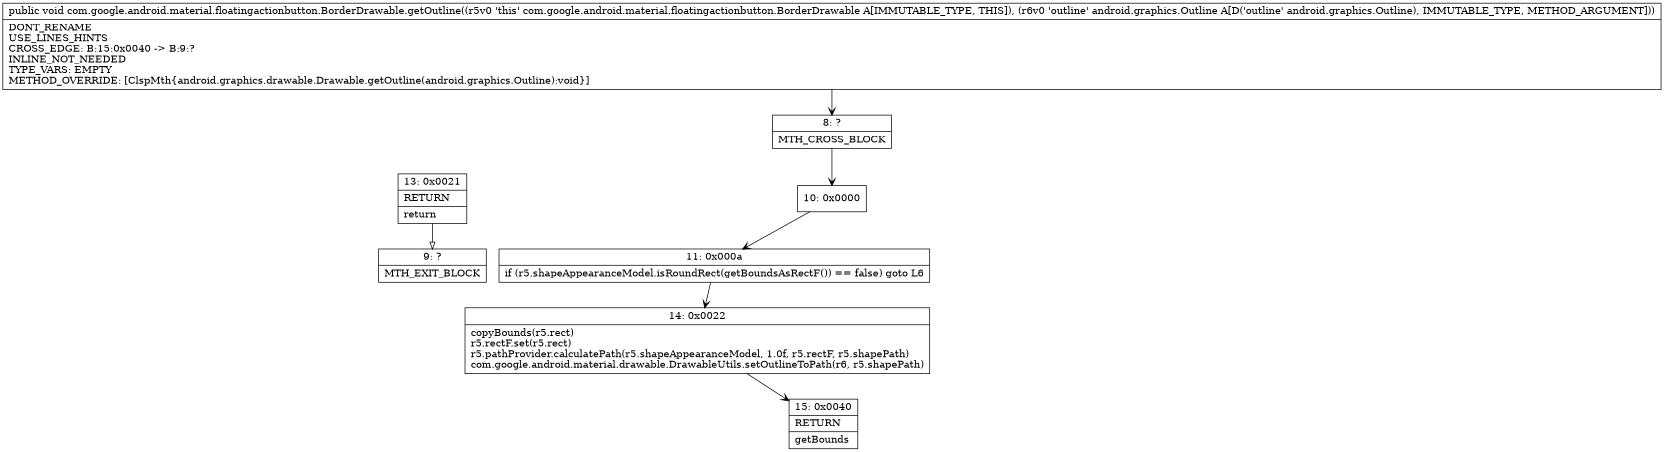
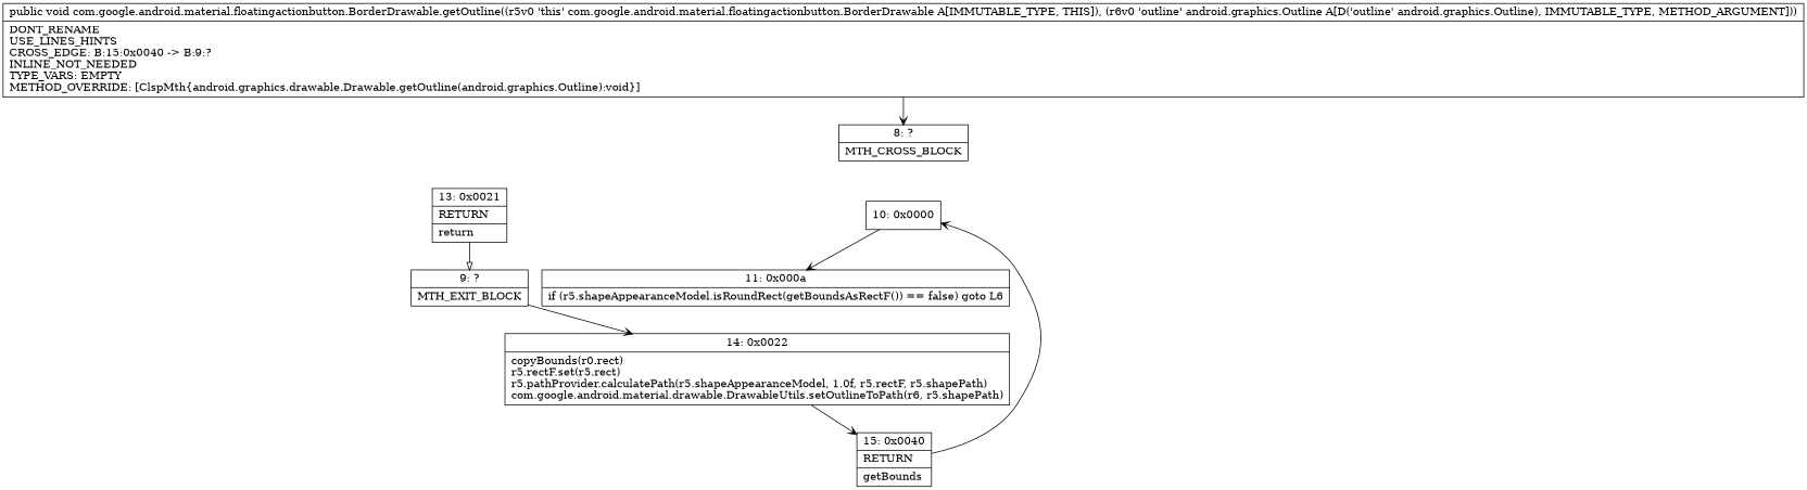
  digraph {
    node [shape=record]
    edge [arrowhead=vee]
    n1 [label="{8\:\ ?|MTH_CROSS_BLOCK\l}"]
    n2 [label="{10\:\ 0x0000}"]
    n3 [label="{11\:\ 0x000a|if (r5.shapeAppearanceModel.isRoundRect(getBoundsAsRectF()) == false) goto L6\l}"]
-   n4 [label="{14\:\ 0x0022|copyBounds(r5.rect)\lr5.rectF.set(r5.rect)\lr5.pathProvider.calculatePath(r5.shapeAppearanceModel, 1.0f, r5.rectF, r5.shapePath)\lcom.google.android.material.drawable.DrawableUtils.setOutlineToPath(r6, r5.shapePath)\l}"]
+   n4 [label="{14\:\ 0x0022|copyBounds(r0.rect)\lr5.rectF.set(r5.rect)\lr5.pathProvider.calculatePath(r5.shapeAppearanceModel, 1.0f, r5.rectF, r5.shapePath)\lcom.google.android.material.drawable.DrawableUtils.setOutlineToPath(r6, r5.shapePath)\l}"]
    n5 [label="{15\:\ 0x0040|RETURN\l|getBounds\l}"]
    n6 [label="{13\:\ 0x0021|RETURN\l|return\l}"]
    n7 [label="{9\:\ ?|MTH_EXIT_BLOCK\l}"]
    n8 [label="{public void com.google.android.material.floatingactionbutton.BorderDrawable.getOutline((r5v0 'this' com.google.android.material.floatingactionbutton.BorderDrawable A[IMMUTABLE_TYPE, THIS]), (r6v0 'outline' android.graphics.Outline A[D('outline' android.graphics.Outline), IMMUTABLE_TYPE, METHOD_ARGUMENT]))  | DONT_RENAME\lUSE_LINES_HINTS\lCROSS_EDGE: B:15:0x0040 \-\> B:9:?\lINLINE_NOT_NEEDED\lTYPE_VARS: EMPTY\lMETHOD_OVERRIDE: [ClspMth\{android.graphics.drawable.Drawable.getOutline(android.graphics.Outline):void\}]\l}"]
-   n1 -> n2
+   n5 -> n2
    n2 -> n3
-   n3 -> n4
+   n7 -> n4
    n4 -> n5
    n6 -> n7 [arrowhead=onormal]
    n8 -> n1
  }
